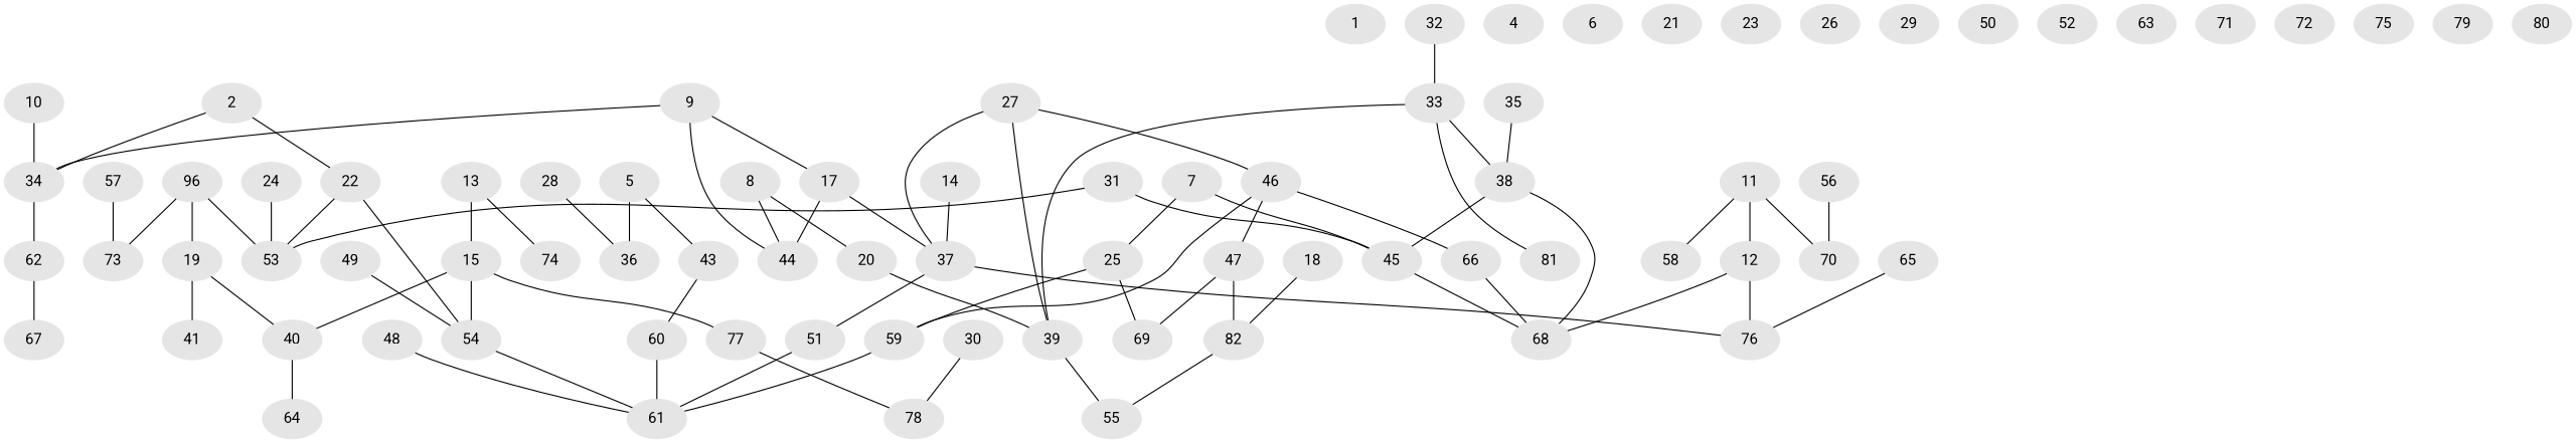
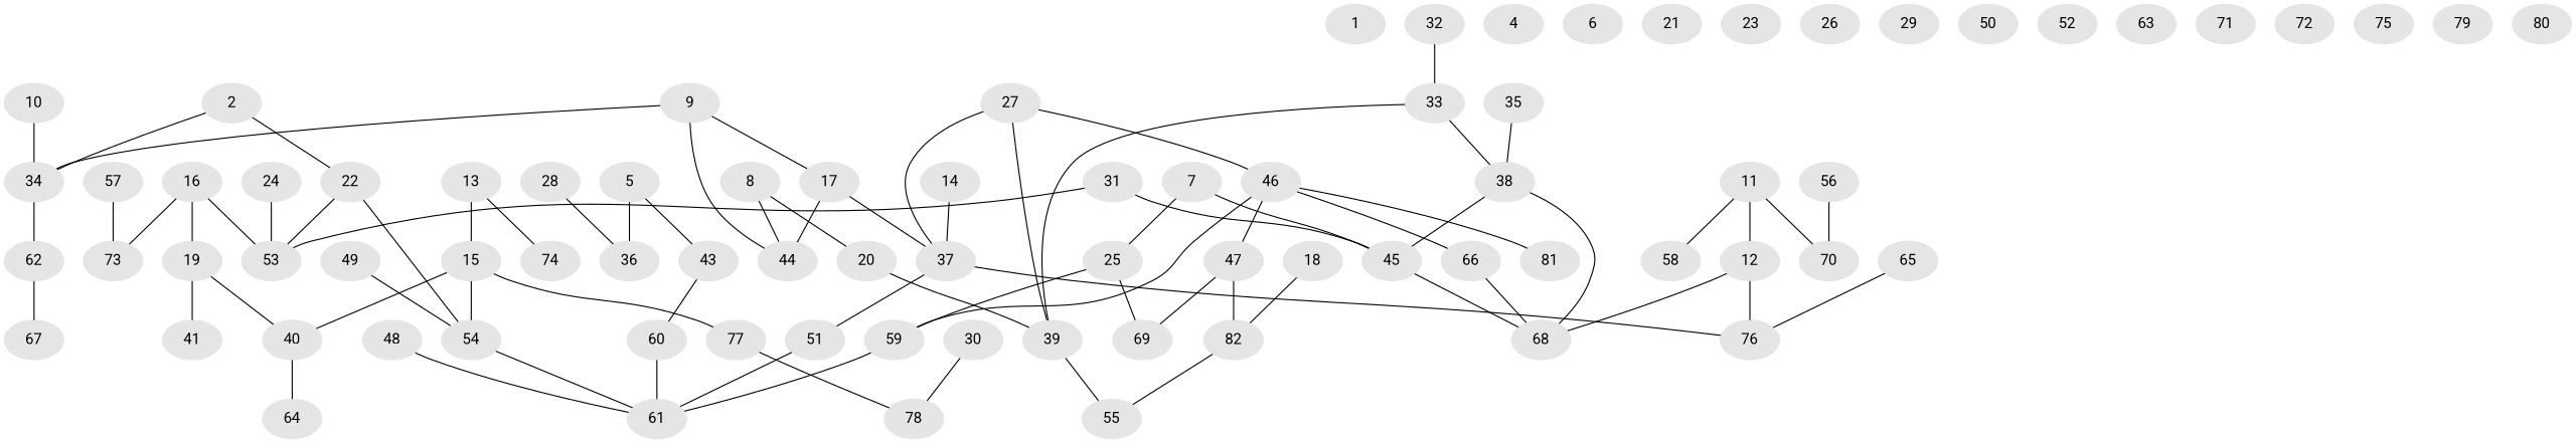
  graph {
    fontname=Roboto
    node [color=gray90 fontname=Roboto style=filled]
    edge [fontname=Roboto]
    1
    2
    22
    34
    54
    53
    62
    4
    5
    36
    43
    60
    6
    7
    25
    45
    59
    69
    68
    8
    20
    44
    39
    9
    17
    37
    10
    11
    12
    58
    70
    76
    13
    15
    74
    40
    77
    14
    51
    64
    61
    78
-   16 [label=96]
+   16
    19
    73
    41
    18
    82
    55
    21
    23
    24
    26
    27
    46
    47
    66
    28
    29
    30
    31
    32
    33
    38
    81
    67
    35
    48
    49
    50
    52
    56
    57
    63
    65
    71
    72
    75
    79
    80
    2 -- 22
    2 -- 34
    22 -- 54
    22 -- 53
    34 -- 62
    54 -- 61
    62 -- 67
    5 -- 36
    5 -- 43
    43 -- 60
    60 -- 61
    7 -- 25
    7 -- 45
    25 -- 59
    25 -- 69
    45 -- 68
    59 -- 61
    8 -- 20
    8 -- 44
    20 -- 39
    39 -- 55
    9 -- 34
    9 -- 44
    9 -- 17
    17 -- 44
    17 -- 37
    37 -- 76
    37 -- 51
    10 -- 34
    11 -- 12
    11 -- 58
    11 -- 70
    12 -- 68
    12 -- 76
    13 -- 15
    13 -- 74
    15 -- 54
    15 -- 40
    15 -- 77
    40 -- 64
    77 -- 78
    14 -- 37
    51 -- 61
    16 -- 53
    16 -- 19
    16 -- 73
    19 -- 40
    19 -- 41
    18 -- 82
    82 -- 55
    24 -- 53
    27 -- 39
    27 -- 37
    27 -- 46
    46 -- 59
    46 -- 47
    46 -- 66
    47 -- 69
    47 -- 82
    66 -- 68
    28 -- 36
    30 -- 78
    31 -- 53
    31 -- 45
    32 -- 33
    33 -- 39
    33 -- 38
-   33 -- 81
+   46 -- 81
    38 -- 45
    38 -- 68
    35 -- 38
    48 -- 61
    49 -- 54
    56 -- 70
    57 -- 73
    65 -- 76
  }
